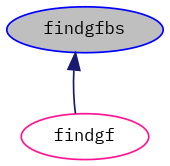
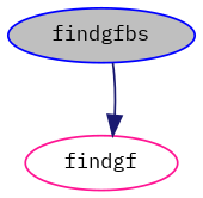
  digraph {
    fontname="IBM Plex Mono"
    node [fontname="IBM Plex Mono" fontsize=10 shape=ellipse style=filled]
    n1 [color=blue fillcolor=grey75 fontcolor=black height=0.2 label=findgfbs width=0.4]
    n2 [color=deeppink fillcolor=white height=0.2 label=findgf width=0.4]
-   n1 -> n2 [color=midnightblue dir=back fontname="IBM Plex Mono" fontsize=10 labelfontname=Helvetica labelfontsize=10 style=solid]
+   n2 -> n1 [color=midnightblue dir=back fontname="IBM Plex Mono" fontsize=10 labelfontname=Helvetica labelfontsize=10 style=solid]
  }
